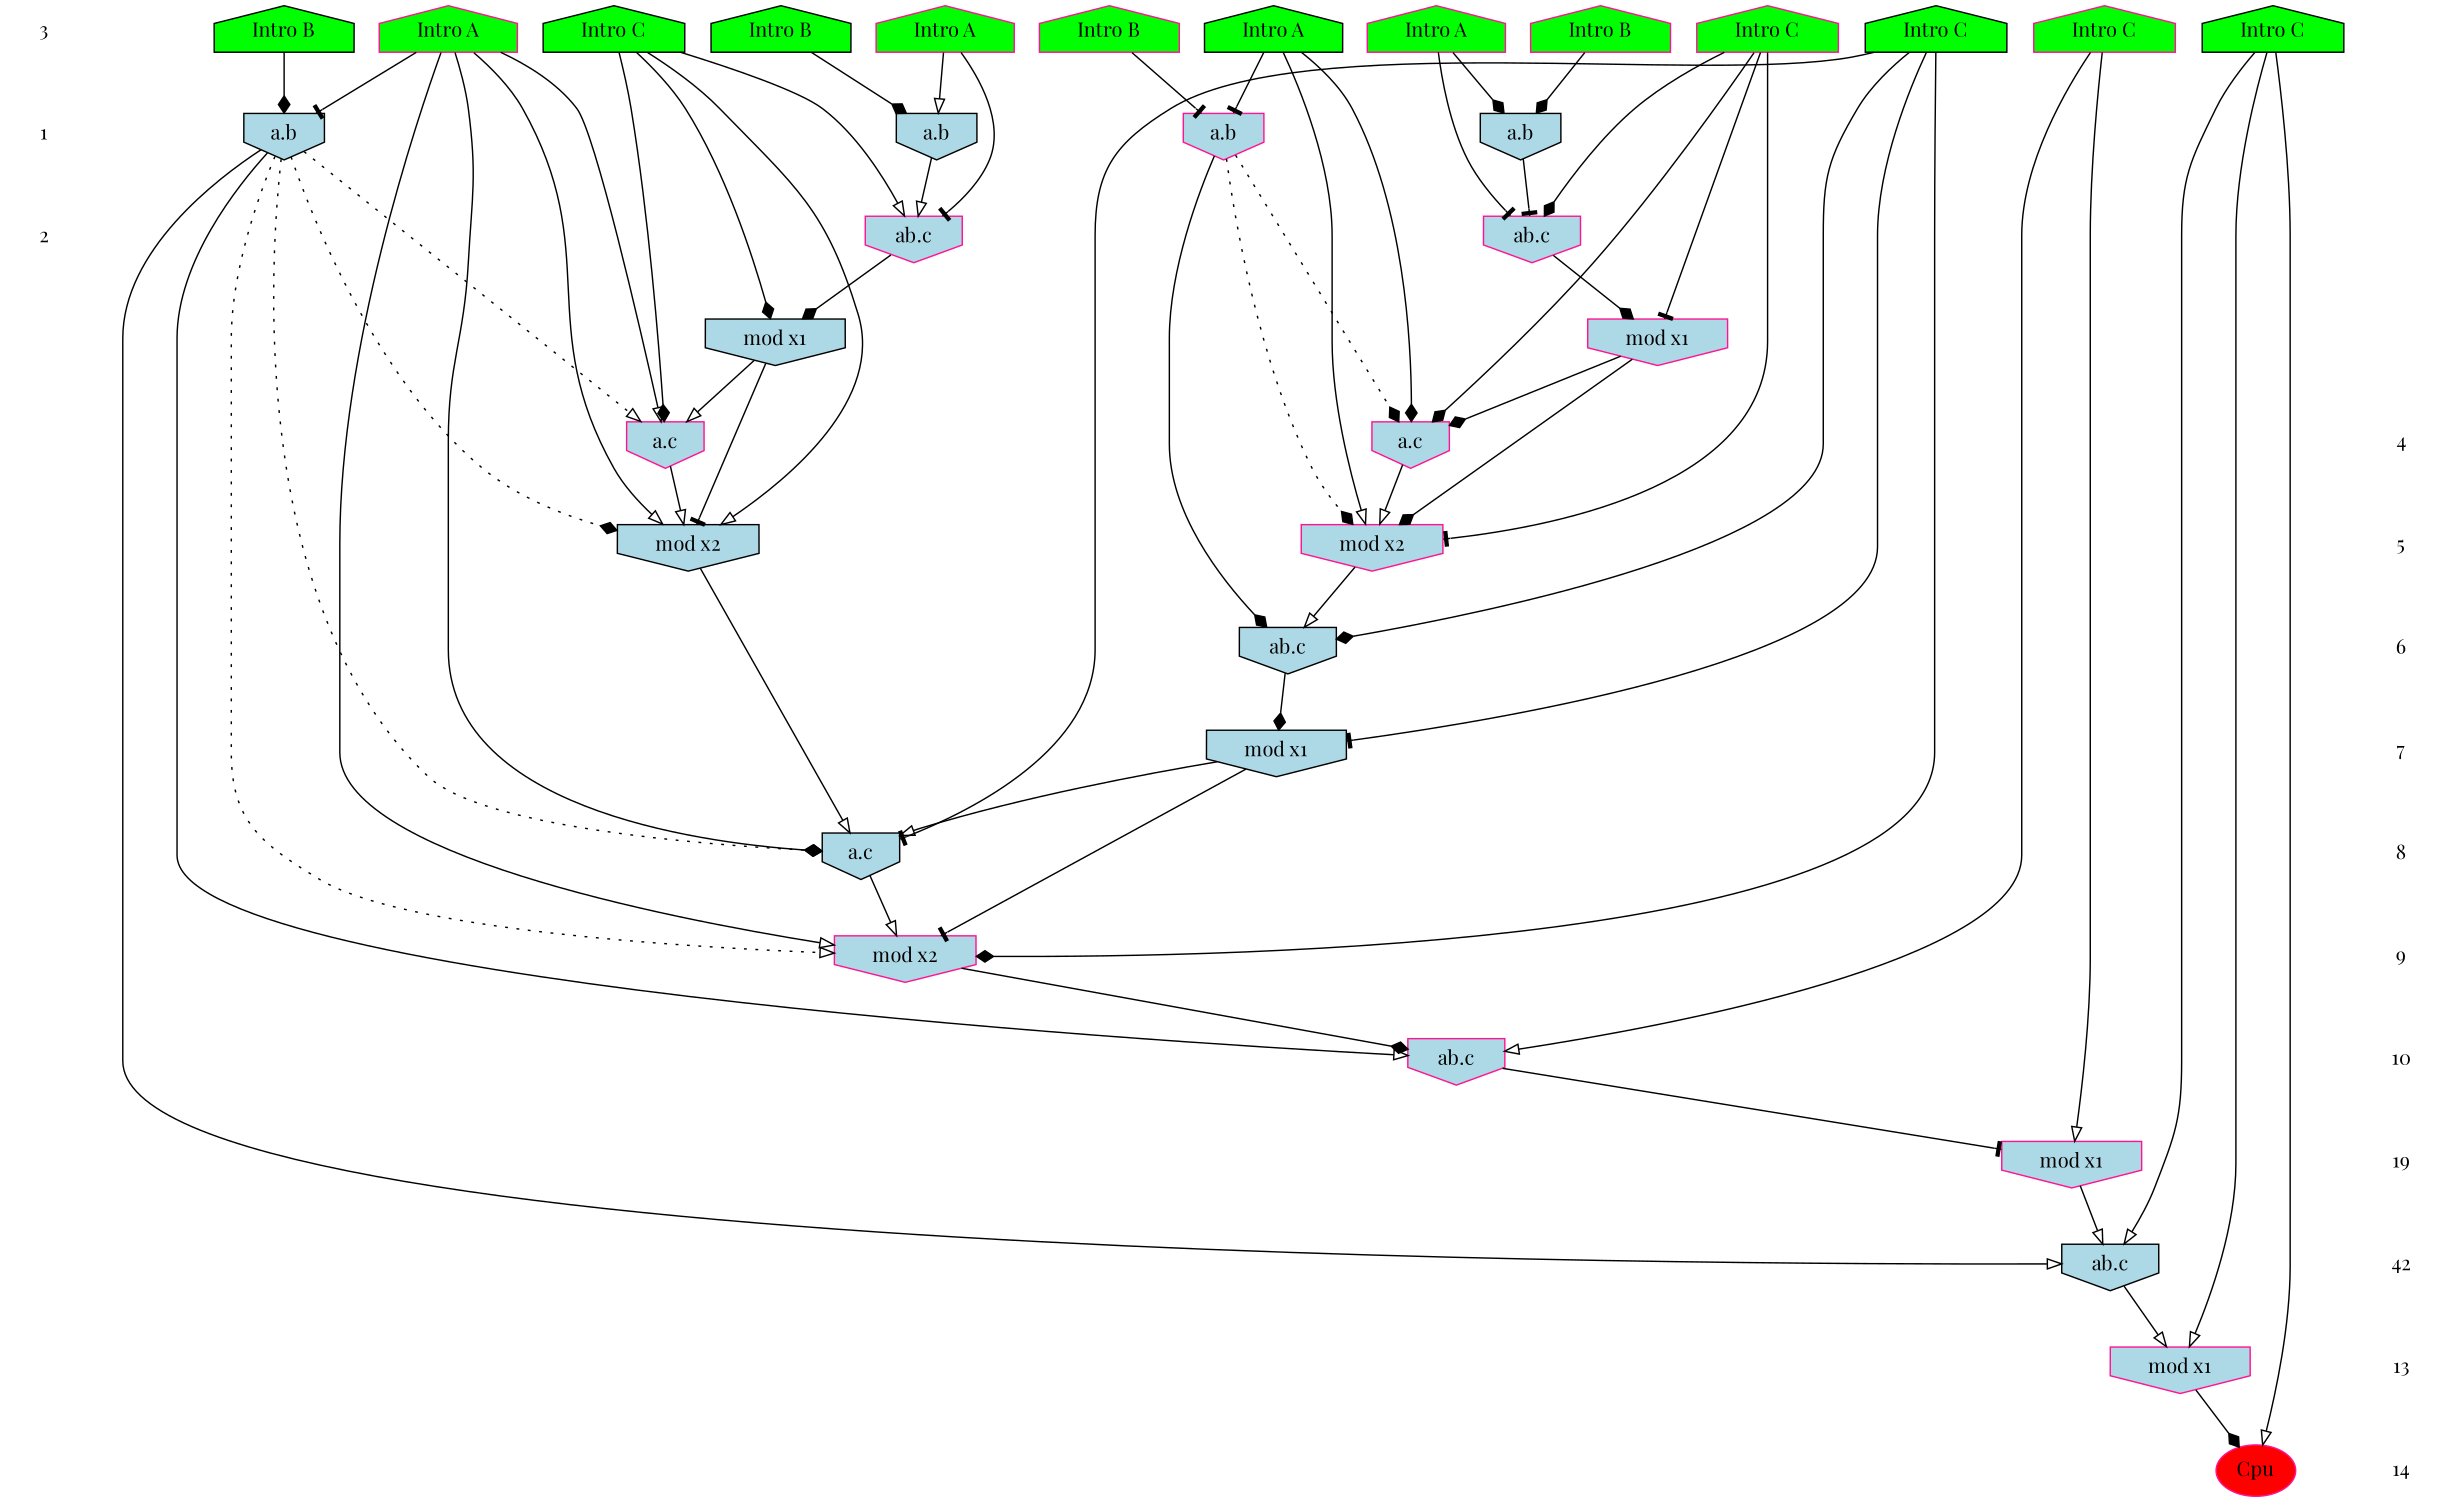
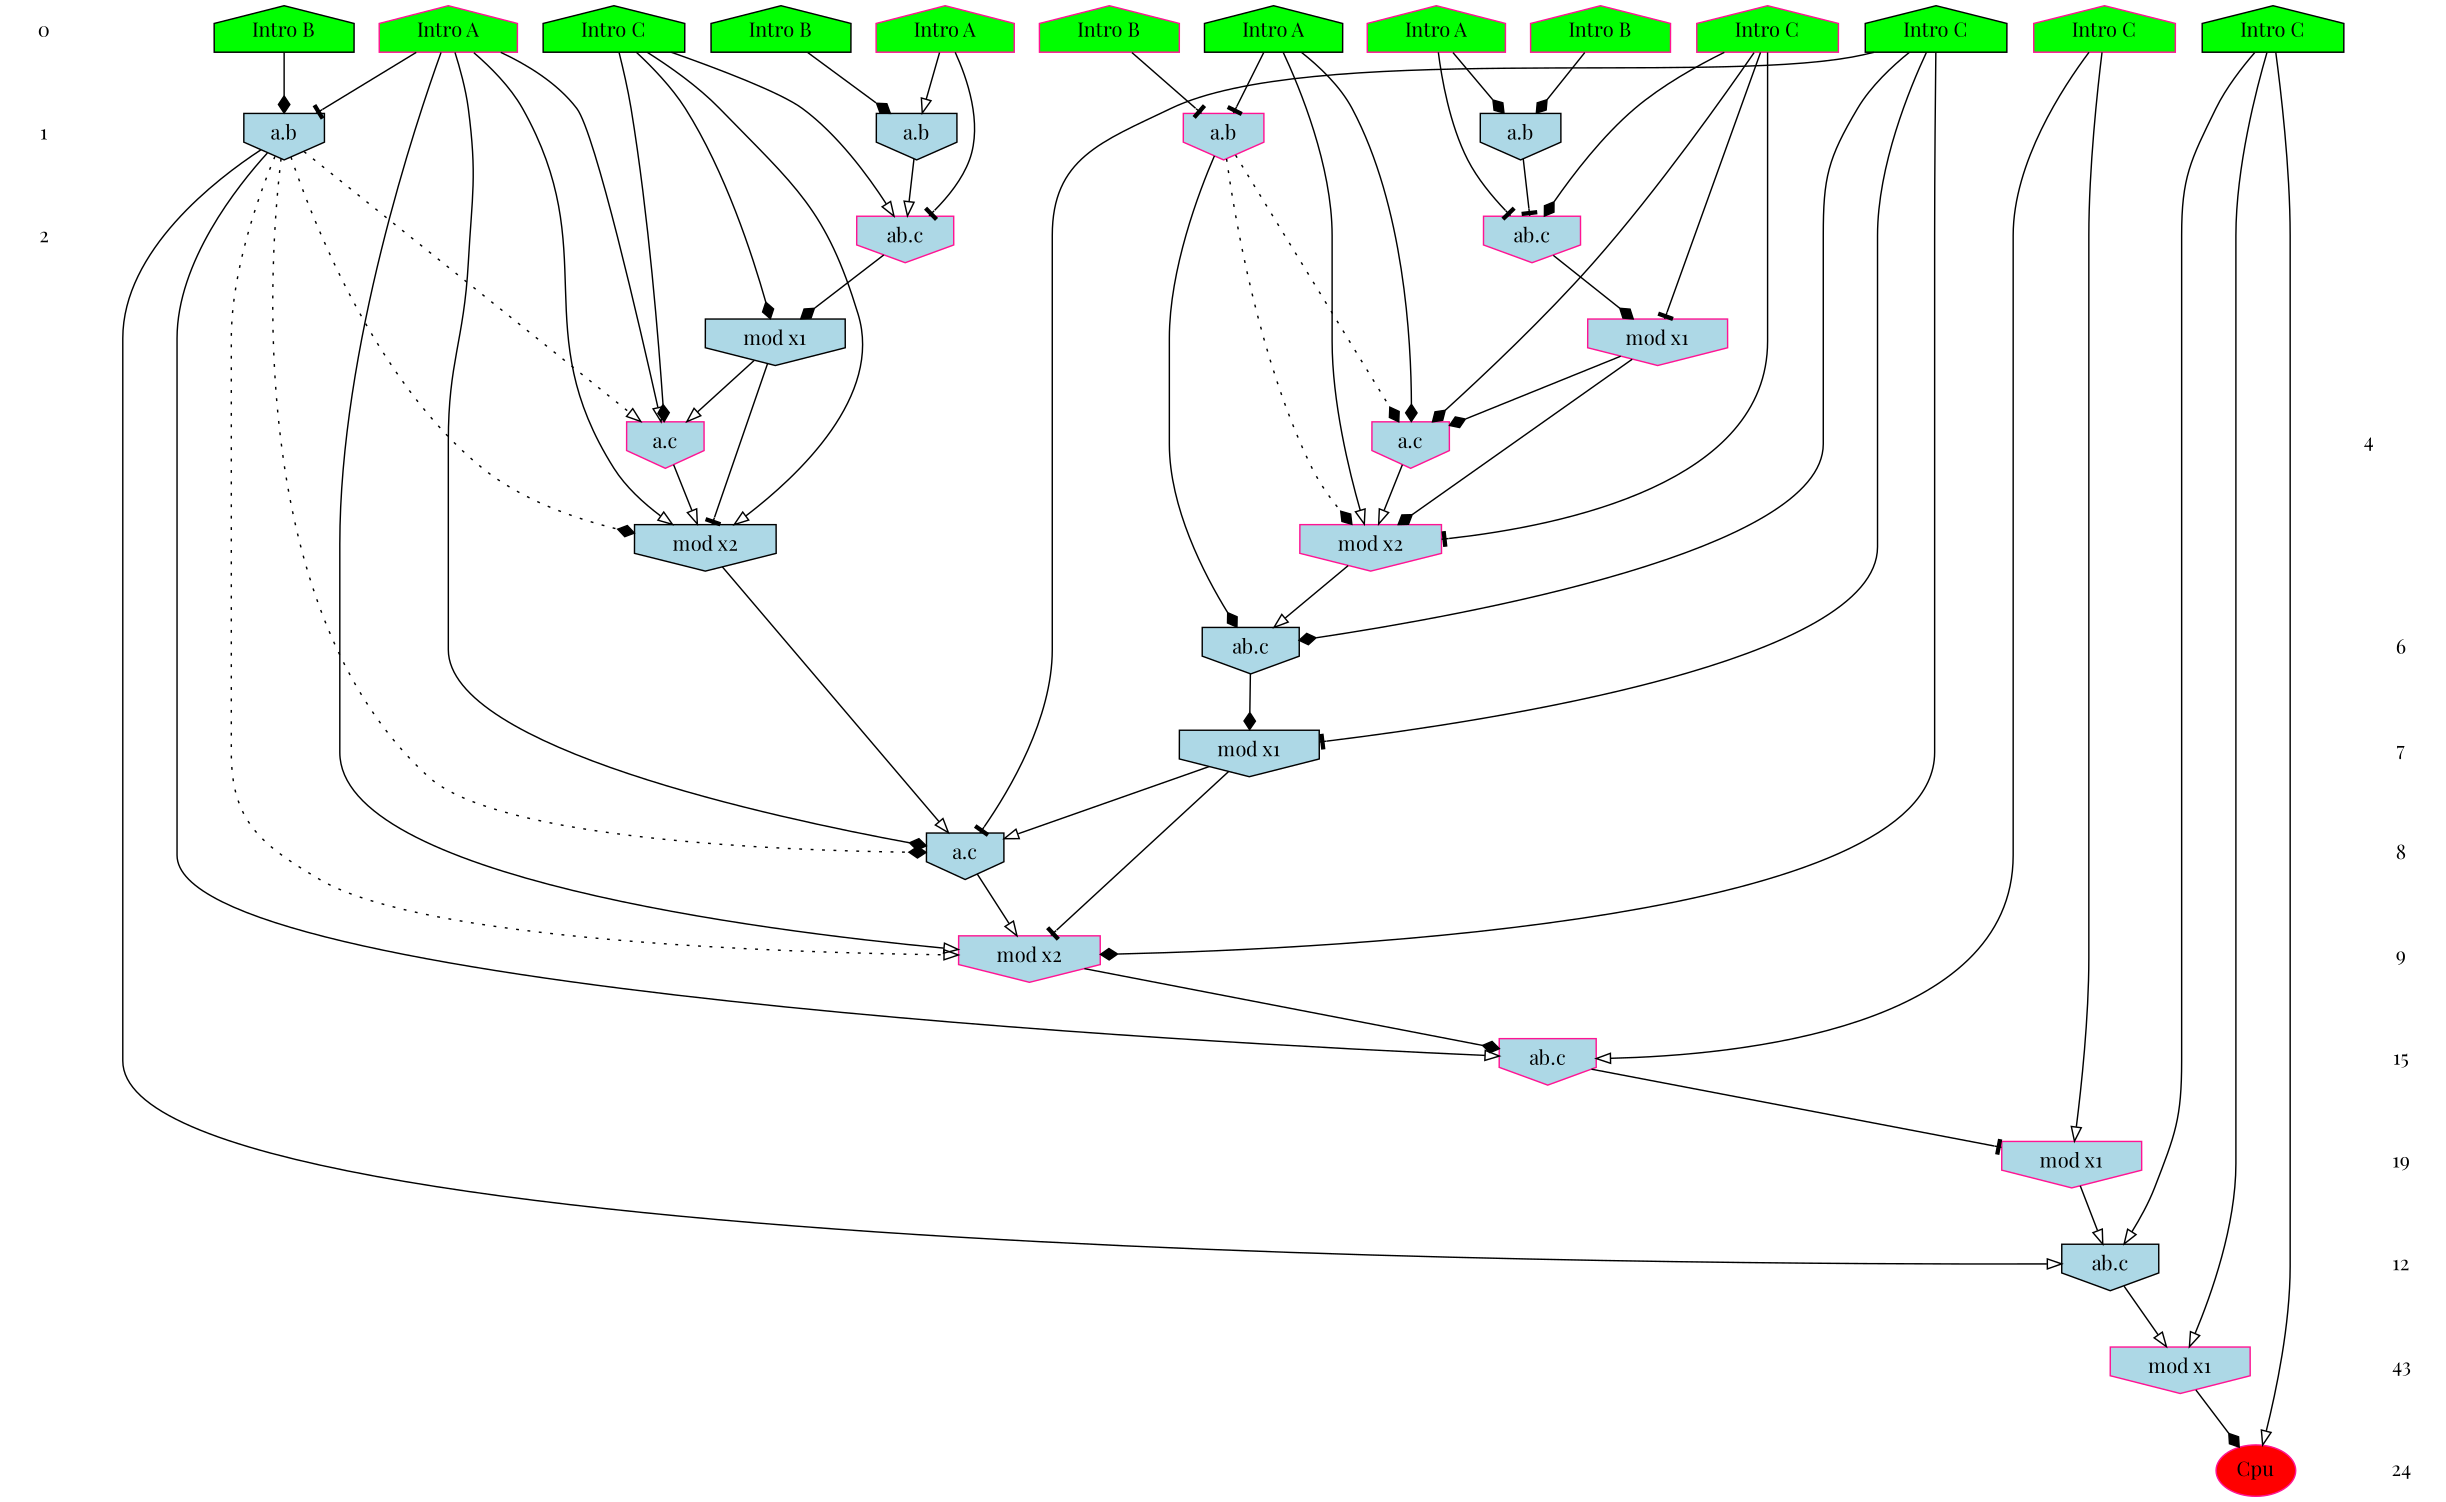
  digraph {
    fontname="Playfair Display"
    ranksep=.5
    node [color=deeppink fontname="Playfair Display" shape=invhouse fillcolor=lightblue style=filled]
    edge [fontname="Playfair Display" arrowhead=onormal]
-   0 [color=black shape=plaintext label=3 fillcolor="" style=""]
+   0 [color=black shape=plaintext fillcolor="" style=""]
    n2 [fillcolor=green label="Intro B" shape=house]
    n3 [fillcolor=green label="Intro B" shape=house]
    n4 [color=black fillcolor=green label="Intro B" shape=house]
    n5 [color=black fillcolor=green label="Intro B" shape=house]
    n6 [fillcolor=green label="Intro A" shape=house]
    n7 [fillcolor=green label="Intro A" shape=house]
    n8 [color=black fillcolor=green label="Intro A" shape=house]
    n9 [fillcolor=green label="Intro A" shape=house]
    n10 [color=black fillcolor=green label="Intro C" shape=house]
    n11 [color=black fillcolor=green label="Intro C" shape=house]
    n12 [fillcolor=green label="Intro C" shape=house]
    n13 [fillcolor=green label="Intro C" shape=house]
    n14 [color=black fillcolor=green label="Intro C" shape=house]
    1 [shape=plaintext fillcolor="" style=""]
    n16 [color=black label="a.b"]
    n17 [color=black label="a.b"]
    n18 [label="a.b"]
    n19 [color=black label="a.b"]
    2 [shape=plaintext fillcolor="" style=""]
    n21 [label="ab.c"]
    n22 [label="ab.c"]
    n23 [color=black label="mod x1"]
    n24 [label="mod x1"]
    4 [shape=plaintext fillcolor="" style=""]
    n26 [label="a.c"]
    n27 [label="a.c"]
-   5 [color=black shape=plaintext fillcolor="" style=""]
    n29 [color=black label="mod x2"]
    n30 [label="mod x2"]
    6 [shape=plaintext fillcolor="" style=""]
    n32 [color=black label="ab.c"]
    7 [color=black shape=plaintext fillcolor="" style=""]
    n34 [color=black label="mod x1"]
    8 [shape=plaintext fillcolor="" style=""]
    n36 [color=black label="a.c"]
    9 [shape=plaintext fillcolor="" style=""]
    n38 [label="mod x2"]
-   10 [shape=plaintext fillcolor="" style=""]
+   10 [shape=plaintext label=15 fillcolor="" style=""]
    n40 [label="ab.c"]
    n41 [label=19 shape=plaintext fillcolor="" style=""]
    n42 [label="mod x1"]
-   12 [shape=plaintext label=42 fillcolor="" style=""]
+   12 [shape=plaintext fillcolor="" style=""]
    n44 [color=black label="ab.c"]
-   13 [color=black shape=plaintext fillcolor="" style=""]
+   13 [color=black shape=plaintext label=43 fillcolor="" style=""]
    n46 [label="mod x1"]
-   14 [color=black shape=plaintext fillcolor="" style=""]
+   14 [color=black shape=plaintext label=24 fillcolor="" style=""]
    n48 [fillcolor=red label=Cpu shape=""]
    subgraph sub_1 {
      rank=same
      0
      n2
      n3
      n4
      n5
      n6
      n7
      n8
      n9
      n10
      n11
      n12
      n13
      n14
    }
    subgraph sub_2 {
      rank=same
      1
      n16
      n17
      n18
      n19
    }
    subgraph sub_3 {
      rank=same
      2
      n21
      n22
    }
    subgraph sub_4 {
      rank=same
      n23
      n24
    }
    subgraph sub_5 {
      rank=same
      4
      n26
      n27
    }
    subgraph sub_6 {
      rank=same
-     5
      n29
      n30
    }
    subgraph sub_7 {
      rank=same
      6
      n32
    }
    subgraph sub_8 {
      rank=same
      7
      n34
    }
    subgraph sub_9 {
      rank=same
      8
      n36
    }
    subgraph sub_10 {
      rank=same
      9
      n38
    }
    subgraph sub_11 {
      rank=same
      10
      n40
    }
    subgraph sub_12 {
      rank=same
      n41
      n42
    }
    subgraph sub_13 {
      rank=same
      12
      n44
    }
    subgraph sub_14 {
      rank=same
      13
      n46
    }
    subgraph sub_15 {
      rank=same
      14
      n48
    }
    0 -> 1 [style=invis arrowhead=""]
    n2 -> n18 [arrowhead=tee]
    n3 -> n17 [arrowhead=diamond]
    n4 -> n16 [arrowhead=diamond]
    n5 -> n19 [arrowhead=diamond]
    n6 -> n16
    n6 -> n21 [arrowhead=tee]
    n7 -> n19 [arrowhead=tee]
    n7 -> n26
    n7 -> n29
    n7 -> n36 [arrowhead=diamond]
    n7 -> n38
    n8 -> n18 [arrowhead=tee]
    n8 -> n27 [arrowhead=diamond]
    n8 -> n30
    n9 -> n17 [arrowhead=diamond]
    n9 -> n22 [arrowhead=tee]
    n10 -> n44
    n10 -> n46
    n10 -> n48
    n11 -> n32 [arrowhead=diamond]
    n11 -> n34 [arrowhead=tee]
    n11 -> n36 [arrowhead=tee]
    n11 -> n38 [arrowhead=diamond]
    n12 -> n22 [arrowhead=diamond]
    n12 -> n24 [arrowhead=tee]
    n12 -> n27 [arrowhead=diamond]
    n12 -> n30 [arrowhead=tee]
    n13 -> n40
    n13 -> n42
    n14 -> n21
    n14 -> n23 [arrowhead=diamond]
    n14 -> n26 [arrowhead=diamond]
    n14 -> n29
    1 -> 2 [style=invis arrowhead=""]
    n16 -> n21
    n17 -> n22 [arrowhead=tee]
    n18 -> n27 [arrowhead=diamond style=dotted]
    n18 -> n30 [arrowhead=diamond style=dotted]
    n18 -> n32 [arrowhead=diamond]
    n19 -> n26 [style=dotted]
    n19 -> n29 [arrowhead=diamond style=dotted]
    n19 -> n36 [arrowhead=diamond style=dotted]
    n19 -> n38 [style=dotted]
    n19 -> n40
    n19 -> n44
    n21 -> n23 [arrowhead=diamond]
    n22 -> n24 [arrowhead=diamond]
    n23 -> n26
    n23 -> n29 [arrowhead=tee]
    n24 -> n27 [arrowhead=diamond]
    n24 -> n30 [arrowhead=diamond]
-   4 -> 5 [style=invis arrowhead=""]
    n26 -> n29
    n27 -> n30
-   5 -> 6 [style=invis arrowhead=""]
    n29 -> n36
    n30 -> n32
    6 -> 7 [style=invis arrowhead=""]
    n32 -> n34 [arrowhead=diamond]
    7 -> 8 [style=invis arrowhead=""]
    n34 -> n36
    n34 -> n38 [arrowhead=tee]
    8 -> 9 [style=invis arrowhead=""]
    n36 -> n38
    9 -> 10 [style=invis arrowhead=""]
    n38 -> n40 [arrowhead=diamond]
    10 -> n41 [style=invis arrowhead=""]
    n40 -> n42 [arrowhead=tee]
    n41 -> 12 [style=invis arrowhead=""]
    n42 -> n44
    12 -> 13 [style=invis arrowhead=""]
    n44 -> n46
    13 -> 14 [style=invis arrowhead=""]
    n46 -> n48 [arrowhead=diamond]
  }
